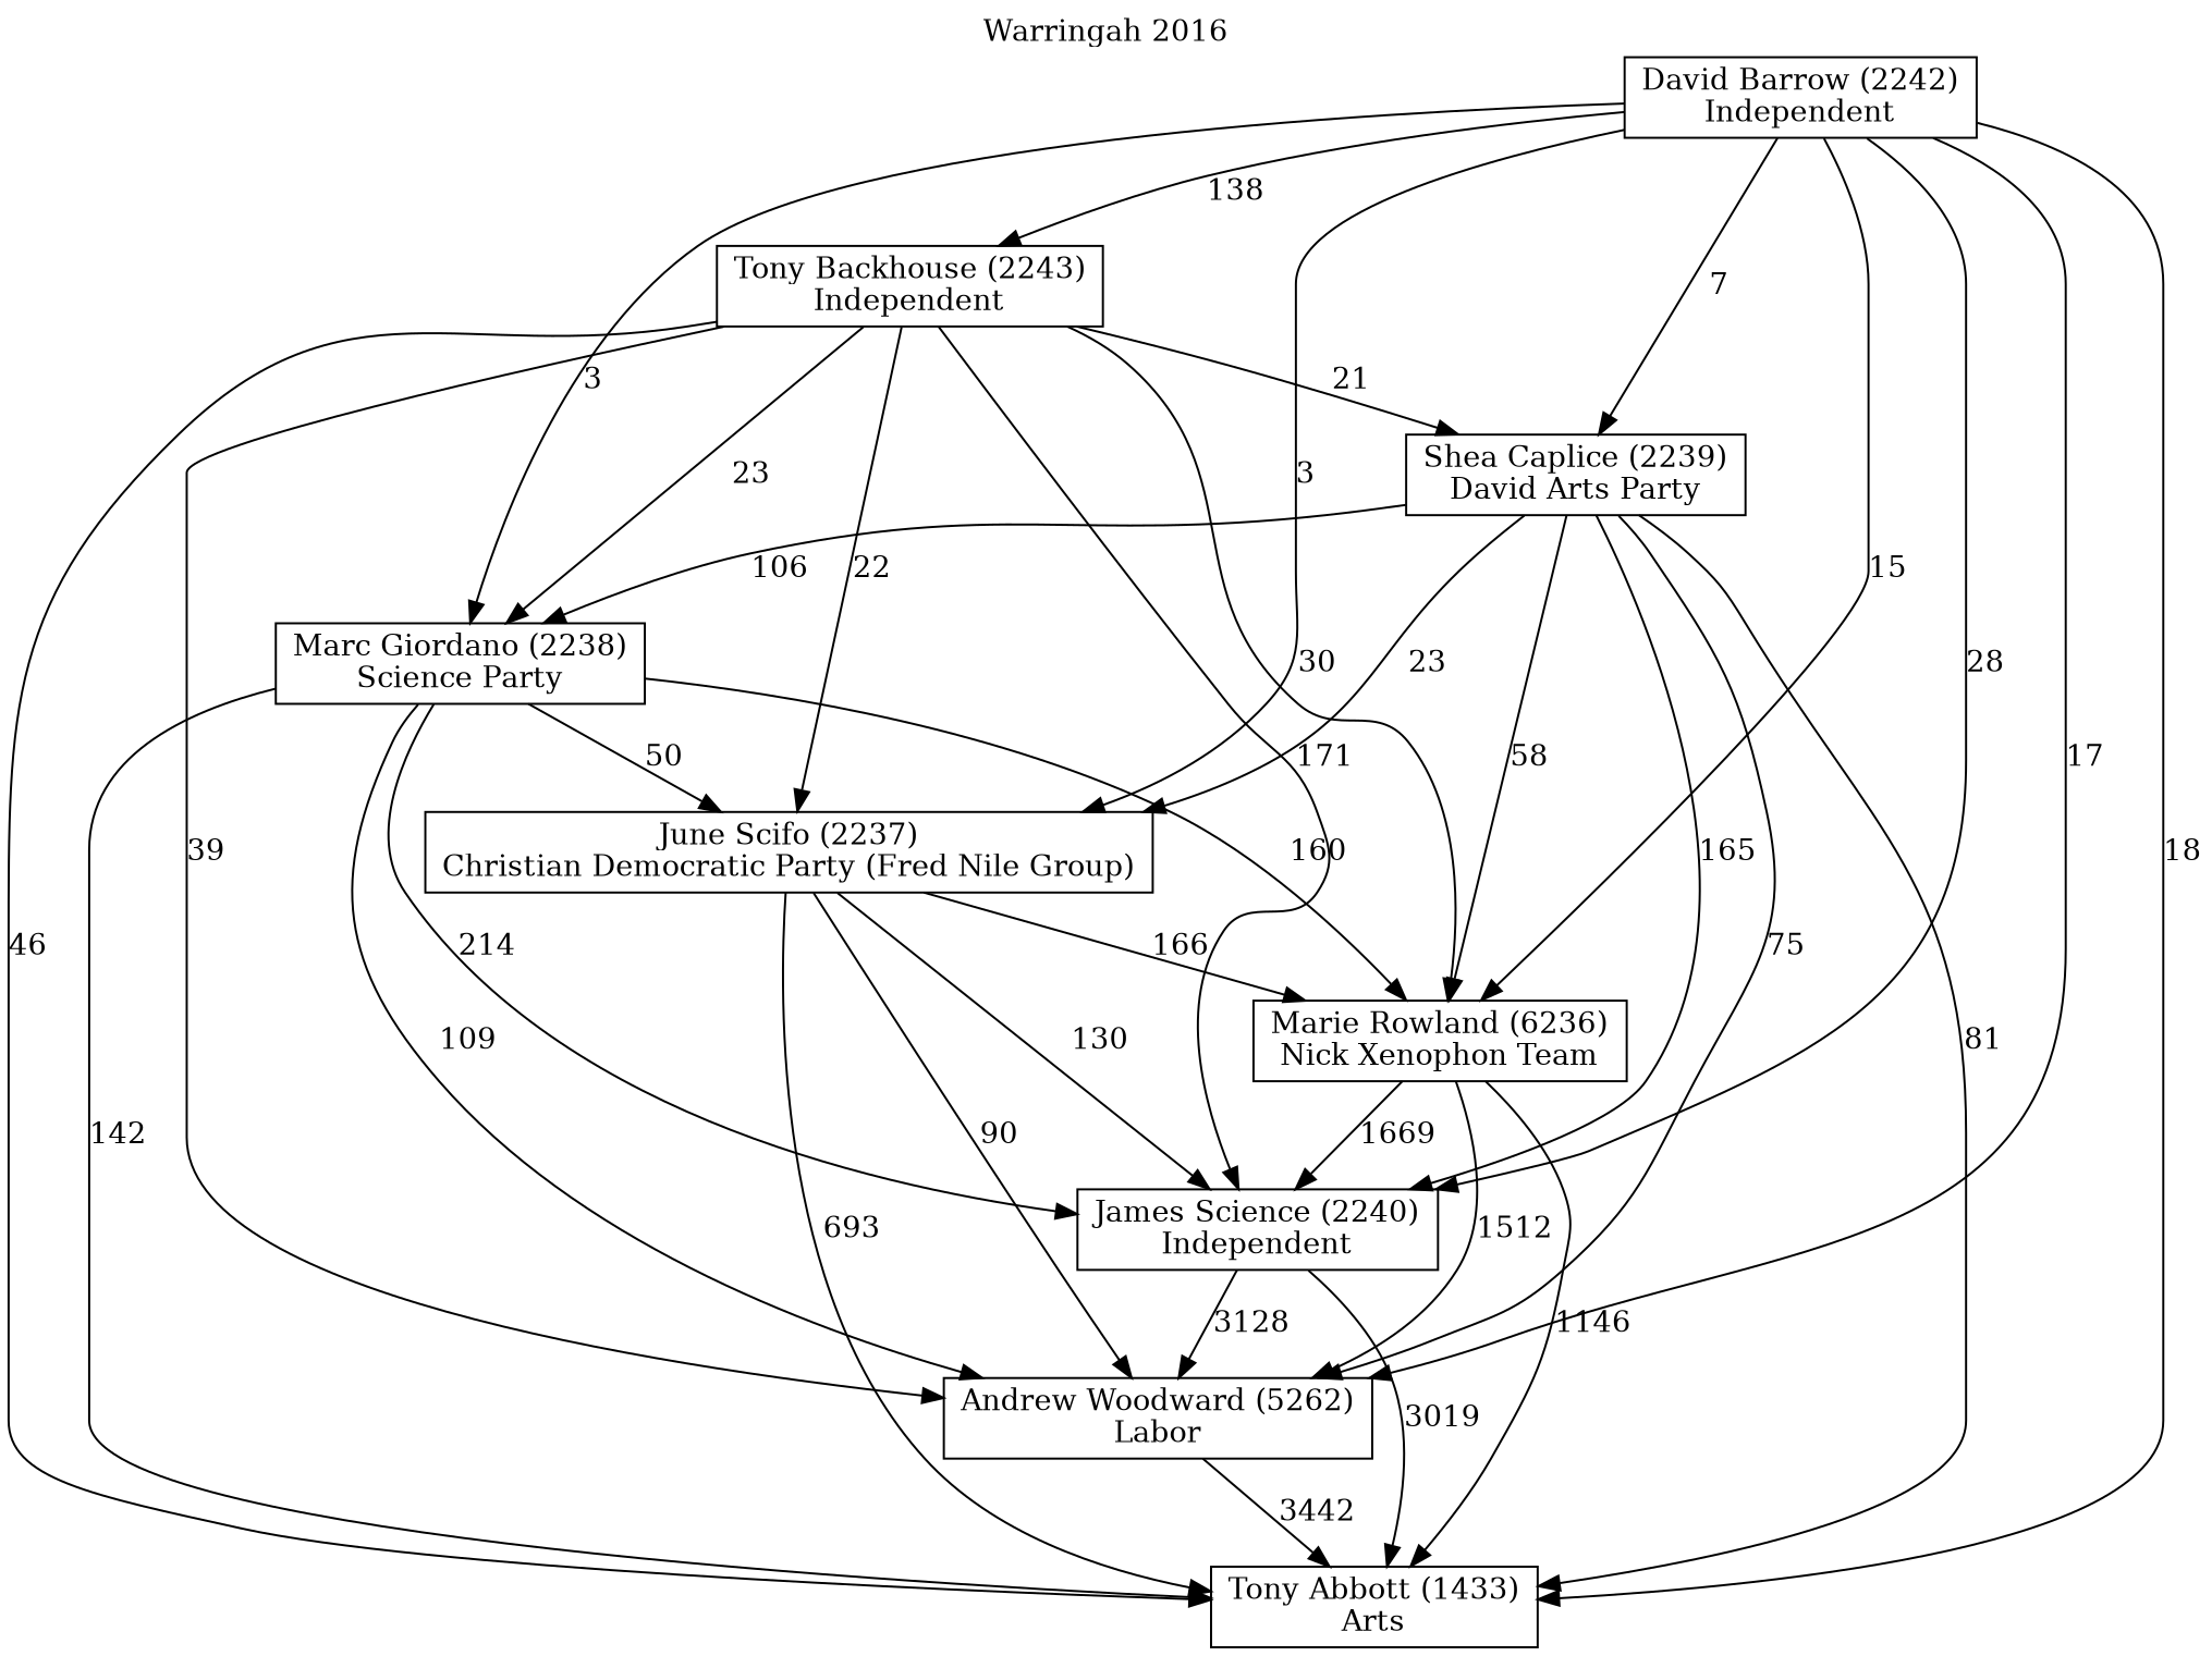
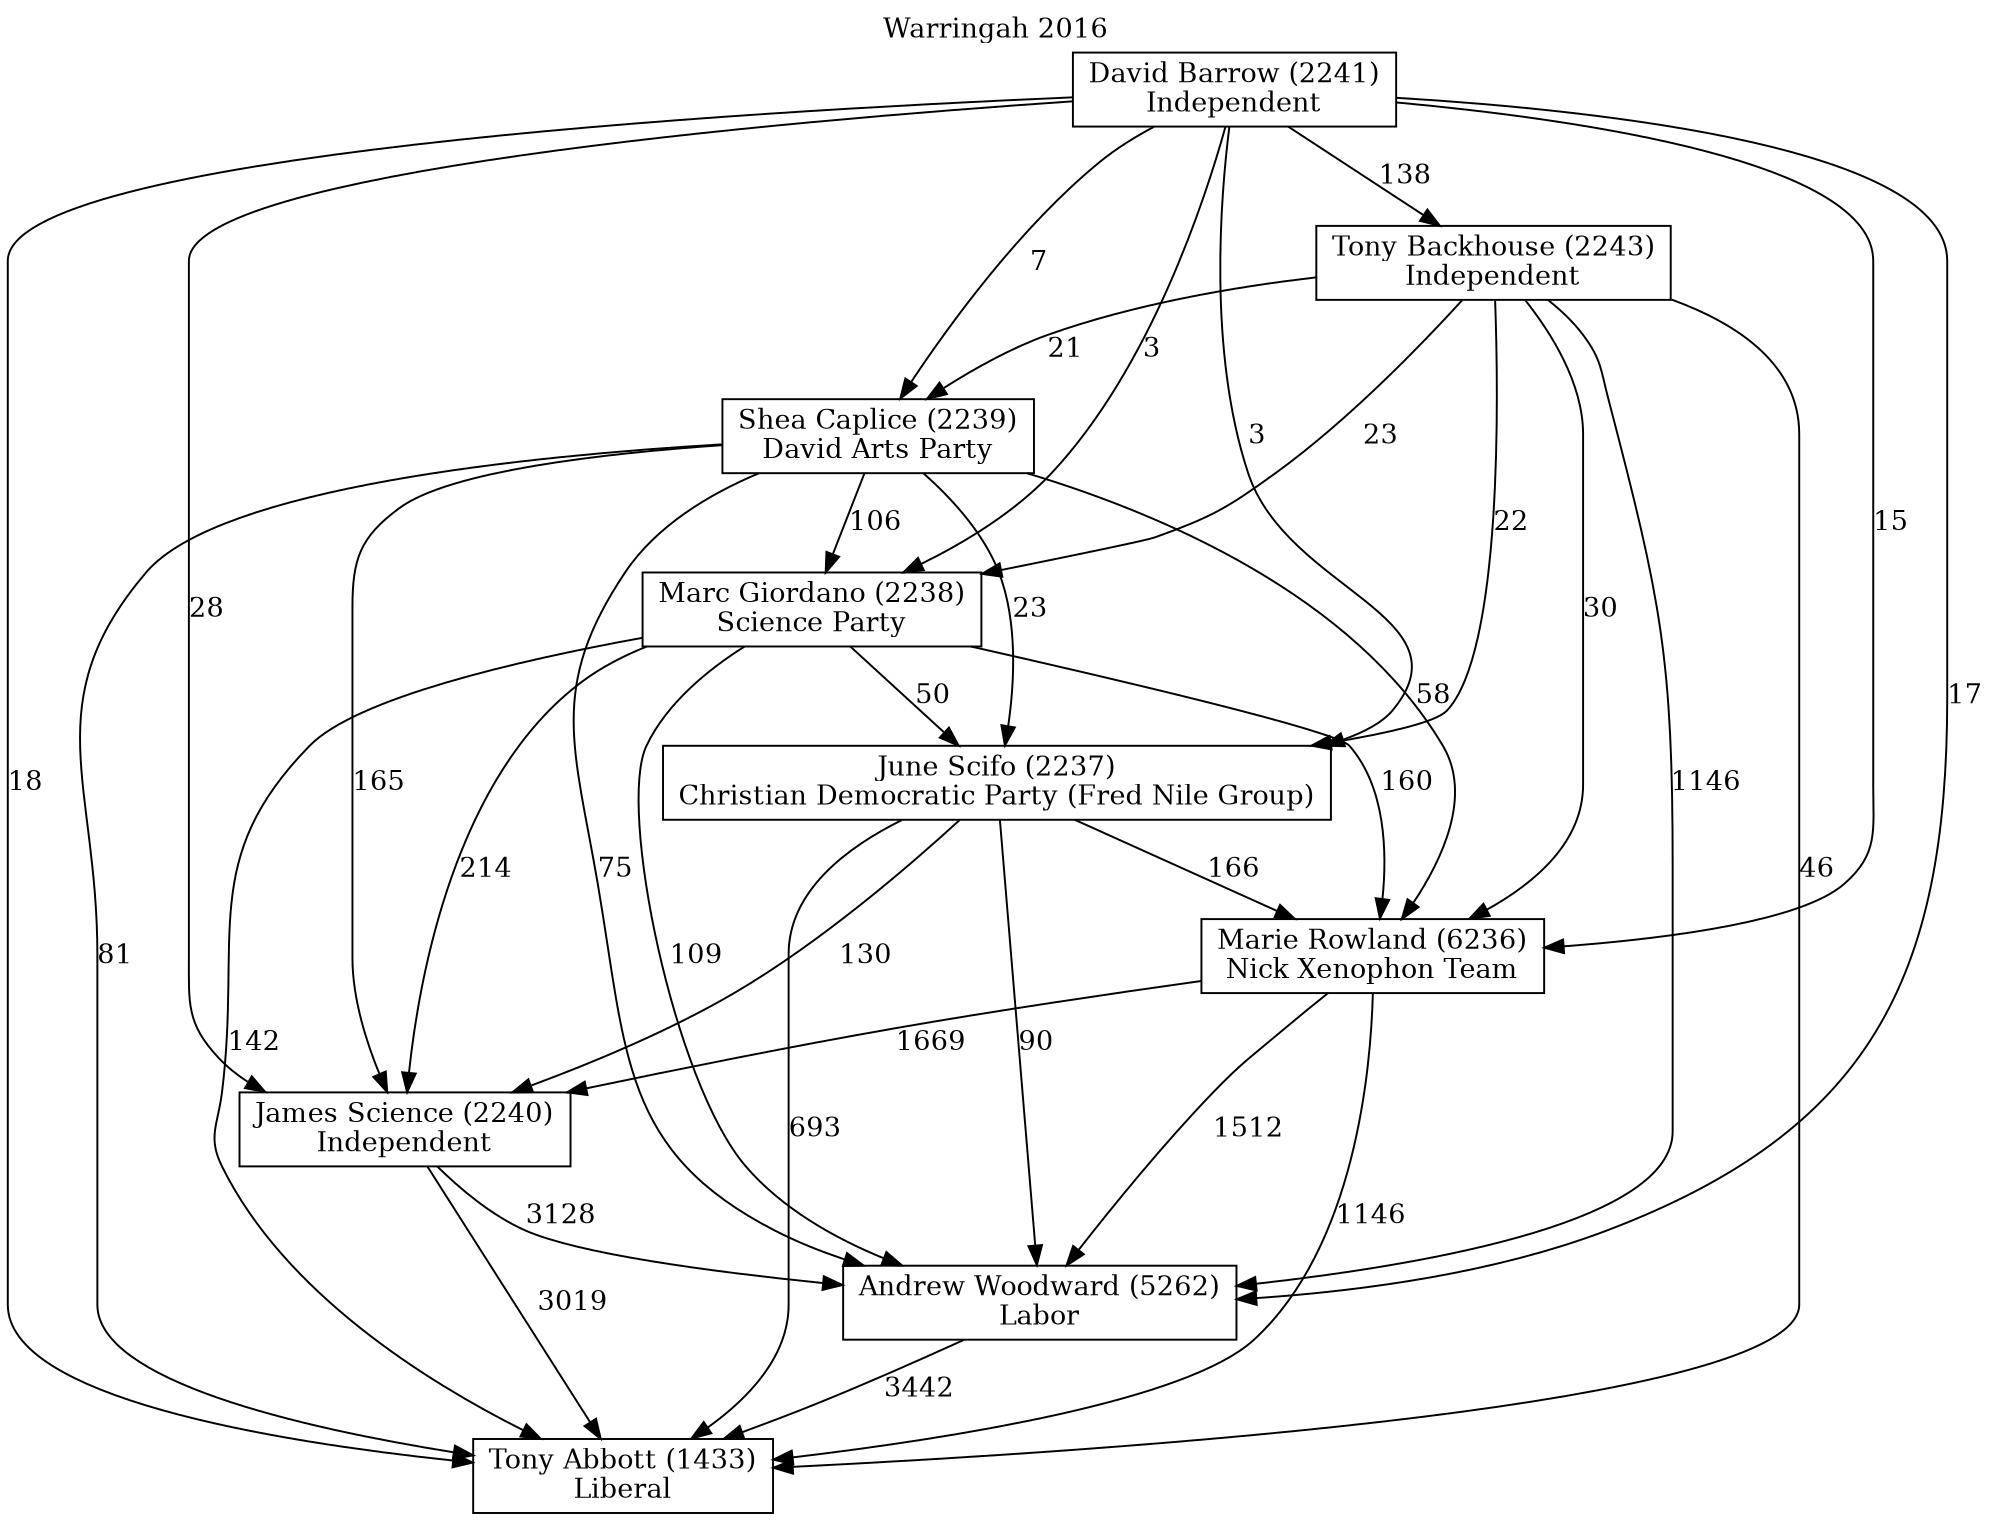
  digraph {
    label="Warringah 2016"
    labelloc=t
    mclimit=10
    node [shape=box]
-   n1 [label="Tony Abbott (1433)\nArts"]
+   n1 [label="Tony Abbott (1433)\nLiberal"]
    n2 [label="Andrew Woodward (5262)\nLabor"]
    n3 [label="James Science (2240)\nIndependent"]
    n4 [label="Marie Rowland (6236)\nNick Xenophon Team"]
    n5 [label="June Scifo (2237)\nChristian Democratic Party (Fred Nile Group)"]
    n6 [label="Marc Giordano (2238)\nScience Party"]
    n7 [label="Shea Caplice (2239)\nDavid Arts Party"]
    n8 [label="Tony Backhouse (2243)\nIndependent"]
-   n9 [label="David Barrow (2242)\nIndependent"]
+   n9 [label="David Barrow (2241)\nIndependent"]
    n2 -> n1 [label=3442]
    n3 -> n1 [label=3019]
    n3 -> n2 [label=3128]
    n4 -> n1 [label=1146]
    n4 -> n2 [label=1512]
    n4 -> n3 [label=1669]
    n5 -> n1 [label=693]
    n5 -> n2 [label=90]
    n5 -> n3 [label=130]
    n5 -> n4 [label=166]
    n6 -> n1 [label=142]
    n6 -> n2 [label=109]
    n6 -> n3 [label=214]
    n6 -> n4 [label=160]
    n6 -> n5 [label=50]
    n7 -> n1 [label=81]
    n7 -> n2 [label=75]
    n7 -> n3 [label=165]
    n7 -> n4 [label=58]
    n7 -> n5 [label=23]
    n7 -> n6 [label=106]
    n8 -> n1 [label=46]
-   n8 -> n2 [label=39]
-   n8 -> n3 [label=171]
+   n8 -> n2 [label=1146]
    n8 -> n4 [label=30]
    n8 -> n5 [label=22]
    n8 -> n6 [label=23]
    n8 -> n7 [label=21]
    n9 -> n1 [label=18]
    n9 -> n2 [label=17]
    n9 -> n3 [label=28]
    n9 -> n4 [label=15]
    n9 -> n5 [label=3]
    n9 -> n6 [label=3]
    n9 -> n7 [label=7]
    n9 -> n8 [label=138]
  }
